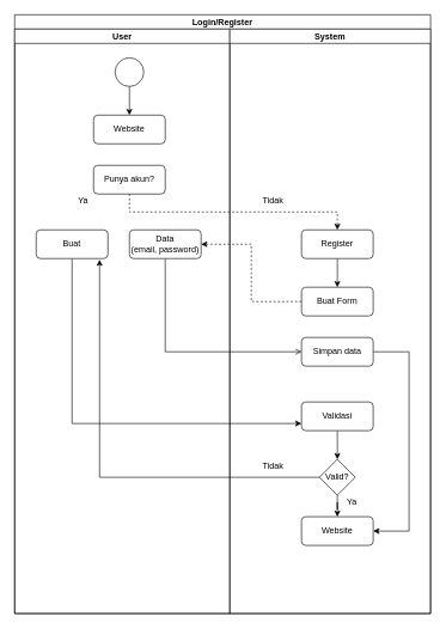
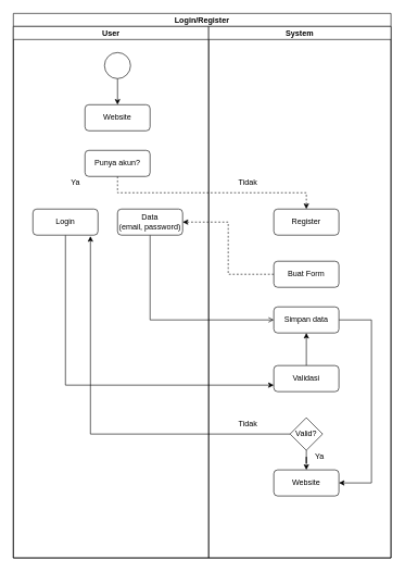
  <mxCell id="0" />
  <mxCell id="1" parent="0" />
  <mxCell id="2" style="edgeStyle=orthogonalEdgeStyle;rounded=0;orthogonalLoop=1;jettySize=auto;html=1;entryX=0.5;entryY=0;entryDx=0;entryDy=0;" parent="1" source="3" target="4" edge="1"><mxGeometry relative="1" as="geometry" /></mxCell>
  <mxCell id="3" value="" style="ellipse;whiteSpace=wrap;html=1;aspect=fixed;" parent="1" vertex="1"><mxGeometry x="160" y="80" width="40" height="40" as="geometry" /></mxCell>
  <mxCell id="4" value="Website" style="rounded=1;whiteSpace=wrap;html=1;" parent="1" vertex="1"><mxGeometry x="130" y="160" width="100" height="40" as="geometry" /></mxCell>
- <mxCell id="5" style="edgeStyle=orthogonalEdgeStyle;rounded=0;orthogonalLoop=1;jettySize=auto;html=1;" edge="1" parent="1" source="6" target="17"><mxGeometry relative="1" as="geometry" /></mxCell>
  <mxCell id="6" value="Register" style="rounded=1;whiteSpace=wrap;html=1;" parent="1" vertex="1"><mxGeometry x="420" y="320" width="100" height="40" as="geometry" /></mxCell>
  <mxCell id="7" style="edgeStyle=orthogonalEdgeStyle;rounded=0;orthogonalLoop=1;jettySize=auto;html=1;entryX=0;entryY=0.75;entryDx=0;entryDy=0;" edge="1" parent="1" source="8" target="23"><mxGeometry relative="1" as="geometry"><Array as="points"><mxPoint x="100" y="590" /></Array></mxGeometry></mxCell>
- <mxCell id="8" value="Buat" style="rounded=1;whiteSpace=wrap;html=1;" parent="1" vertex="1"><mxGeometry x="50" y="320" width="100" height="40" as="geometry" /></mxCell>
+ <mxCell id="8" value="Login" style="rounded=1;whiteSpace=wrap;html=1;" parent="1" vertex="1"><mxGeometry x="50" y="320" width="100" height="40" as="geometry" /></mxCell>
  <mxCell id="9" style="edgeStyle=orthogonalEdgeStyle;rounded=0;orthogonalLoop=1;jettySize=auto;html=1;dashed=1;" parent="1" source="10" target="6" edge="1"><mxGeometry relative="1" as="geometry"><mxPoint x="210" y="320" as="targetPoint" /><Array as="points"><mxPoint x="180" y="295" /><mxPoint x="470" y="295" /></Array></mxGeometry></mxCell>
  <mxCell id="10" value="Punya akun?" style="rounded=1;whiteSpace=wrap;html=1;" parent="1" vertex="1"><mxGeometry x="130" y="230" width="100" height="40" as="geometry" /></mxCell>
  <mxCell id="11" value="Tidak" style="text;html=1;align=center;verticalAlign=middle;resizable=0;points=[];autosize=1;strokeColor=none;fillColor=none;" parent="1" vertex="1"><mxGeometry x="360" y="270" width="40" height="20" as="geometry" /></mxCell>
  <mxCell id="12" value="Ya" style="text;html=1;align=center;verticalAlign=middle;resizable=0;points=[];autosize=1;strokeColor=none;fillColor=none;" parent="1" vertex="1"><mxGeometry x="100" y="270" width="30" height="20" as="geometry" /></mxCell>
  <mxCell id="13" value="Login/Register" style="swimlane;childLayout=stackLayout;resizeParent=1;resizeParentMax=0;startSize=20;" parent="1" vertex="1"><mxGeometry x="20" y="20" width="580" height="835" as="geometry" /></mxCell>
  <mxCell id="14" value="User" style="swimlane;startSize=20;" parent="13" vertex="1"><mxGeometry y="20" width="300" height="815" as="geometry" /></mxCell>
  <mxCell id="15" value="System" style="swimlane;startSize=20;" parent="13" vertex="1"><mxGeometry x="300" y="20" width="280" height="815" as="geometry" /></mxCell>
  <mxCell id="16" style="edgeStyle=orthogonalEdgeStyle;rounded=0;orthogonalLoop=1;jettySize=auto;html=1;entryX=1;entryY=0.5;entryDx=0;entryDy=0;dashed=1;" edge="1" parent="1" source="17" target="19"><mxGeometry relative="1" as="geometry" /></mxCell>
  <mxCell id="17" value="Buat Form" style="rounded=1;whiteSpace=wrap;html=1;" vertex="1" parent="1"><mxGeometry x="420" y="400" width="100" height="40" as="geometry" /></mxCell>
  <mxCell id="18" style="edgeStyle=orthogonalEdgeStyle;rounded=0;orthogonalLoop=1;jettySize=auto;html=1;entryX=0;entryY=0.5;entryDx=0;entryDy=0;endArrow=open;" edge="1" parent="1" source="19" target="21"><mxGeometry relative="1" as="geometry"><Array as="points"><mxPoint x="230" y="490" /></Array></mxGeometry></mxCell>
  <mxCell id="19" value="Data&lt;br&gt;(email, password)" style="rounded=1;whiteSpace=wrap;html=1;" vertex="1" parent="1"><mxGeometry x="180" y="320" width="100" height="40" as="geometry" /></mxCell>
  <mxCell id="20" style="edgeStyle=orthogonalEdgeStyle;rounded=0;orthogonalLoop=1;jettySize=auto;html=1;entryX=1;entryY=0.5;entryDx=0;entryDy=0;" edge="1" parent="1" source="21" target="27"><mxGeometry relative="1" as="geometry"><Array as="points"><mxPoint x="570" y="490" /><mxPoint x="570" y="740" /></Array></mxGeometry></mxCell>
  <mxCell id="21" value="Simpan data" style="rounded=1;whiteSpace=wrap;html=1;" vertex="1" parent="1"><mxGeometry x="420" y="470" width="100" height="40" as="geometry" /></mxCell>
- <mxCell id="22" style="edgeStyle=orthogonalEdgeStyle;rounded=0;orthogonalLoop=1;jettySize=auto;html=1;" edge="1" parent="1" source="23" target="26"><mxGeometry relative="1" as="geometry" /></mxCell>
+ <mxCell id="22" style="edgeStyle=orthogonalEdgeStyle;rounded=0;orthogonalLoop=1;jettySize=auto;html=1;" edge="1" parent="1" source="23" target="21"><mxGeometry relative="1" as="geometry" /></mxCell>
  <mxCell id="23" value="Validasi" style="rounded=1;whiteSpace=wrap;html=1;" vertex="1" parent="1"><mxGeometry x="420" y="560" width="100" height="40" as="geometry" /></mxCell>
  <mxCell id="24" style="edgeStyle=orthogonalEdgeStyle;rounded=0;orthogonalLoop=1;jettySize=auto;html=1;entryX=0.884;entryY=1.04;entryDx=0;entryDy=0;entryPerimeter=0;" edge="1" parent="1" source="26" target="8"><mxGeometry relative="1" as="geometry" /></mxCell>
  <mxCell id="25" style="edgeStyle=orthogonalEdgeStyle;rounded=0;orthogonalLoop=1;jettySize=auto;html=1;" edge="1" parent="1" source="26" target="27"><mxGeometry relative="1" as="geometry" /></mxCell>
  <mxCell id="26" value="Valid?" style="rhombus;whiteSpace=wrap;html=1;" vertex="1" parent="1"><mxGeometry x="445" y="640" width="50" height="50" as="geometry" /></mxCell>
  <mxCell id="27" value="Website" style="rounded=1;whiteSpace=wrap;html=1;" vertex="1" parent="1"><mxGeometry x="420" y="720" width="100" height="40" as="geometry" /></mxCell>
  <mxCell id="28" value="Tidak" style="text;html=1;align=center;verticalAlign=middle;resizable=0;points=[];autosize=1;strokeColor=none;fillColor=none;" vertex="1" parent="1"><mxGeometry x="360" y="640" width="40" height="20" as="geometry" /></mxCell>
  <mxCell id="29" value="Ya" style="text;html=1;align=center;verticalAlign=middle;resizable=0;points=[];autosize=1;strokeColor=none;fillColor=none;" vertex="1" parent="1"><mxGeometry x="475" y="690" width="30" height="20" as="geometry" /></mxCell>
